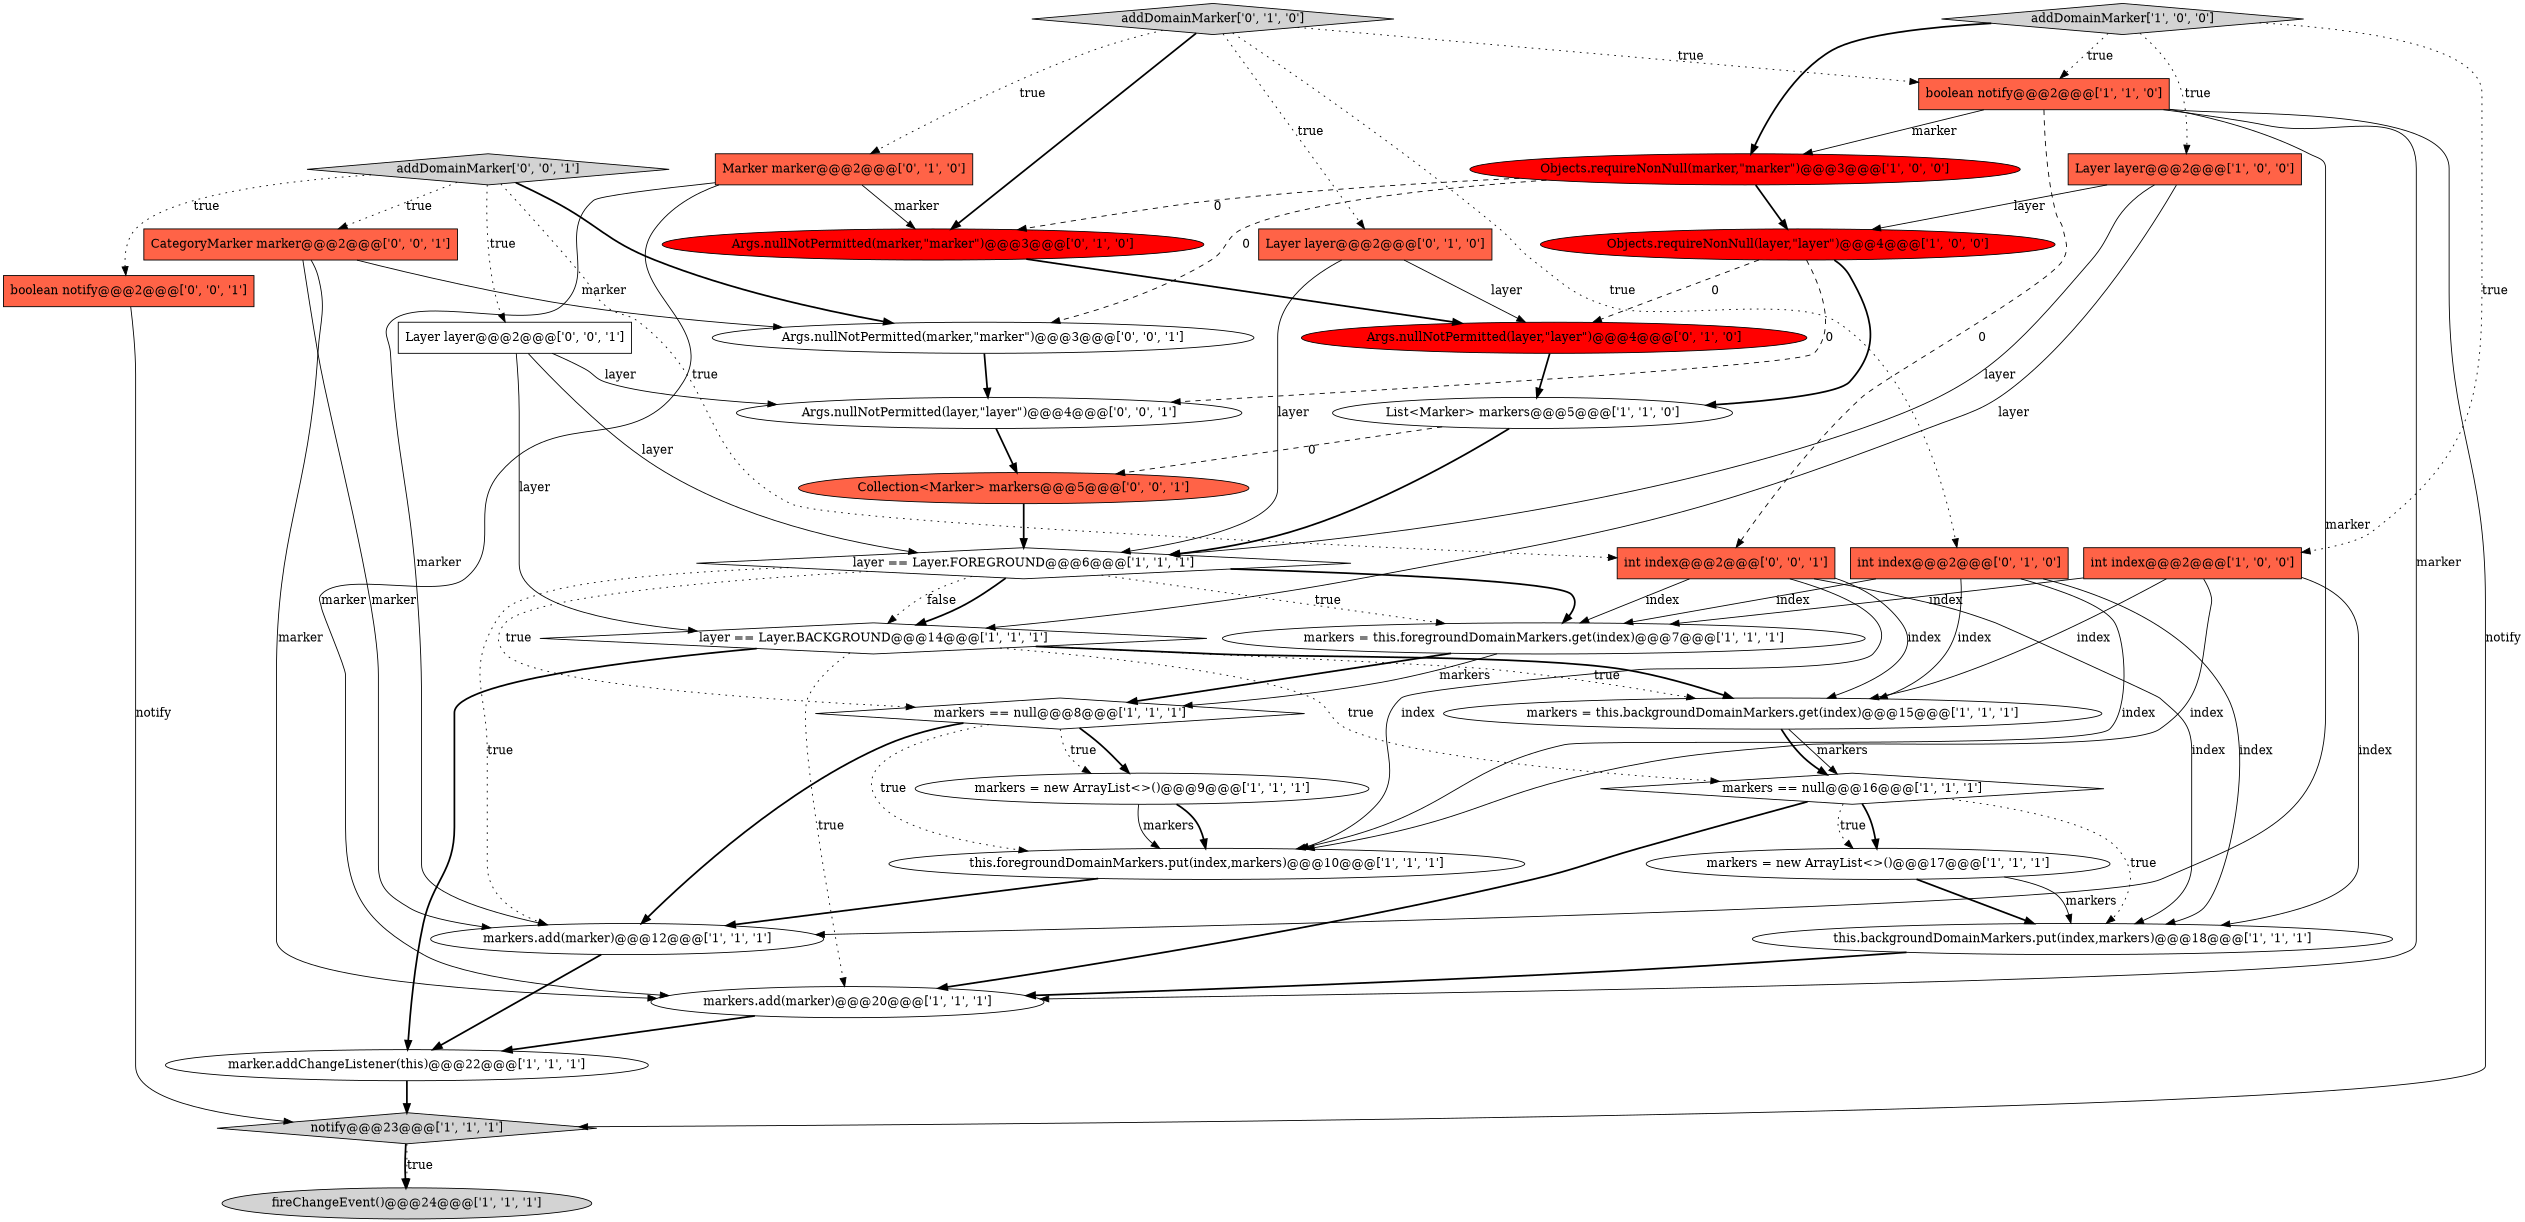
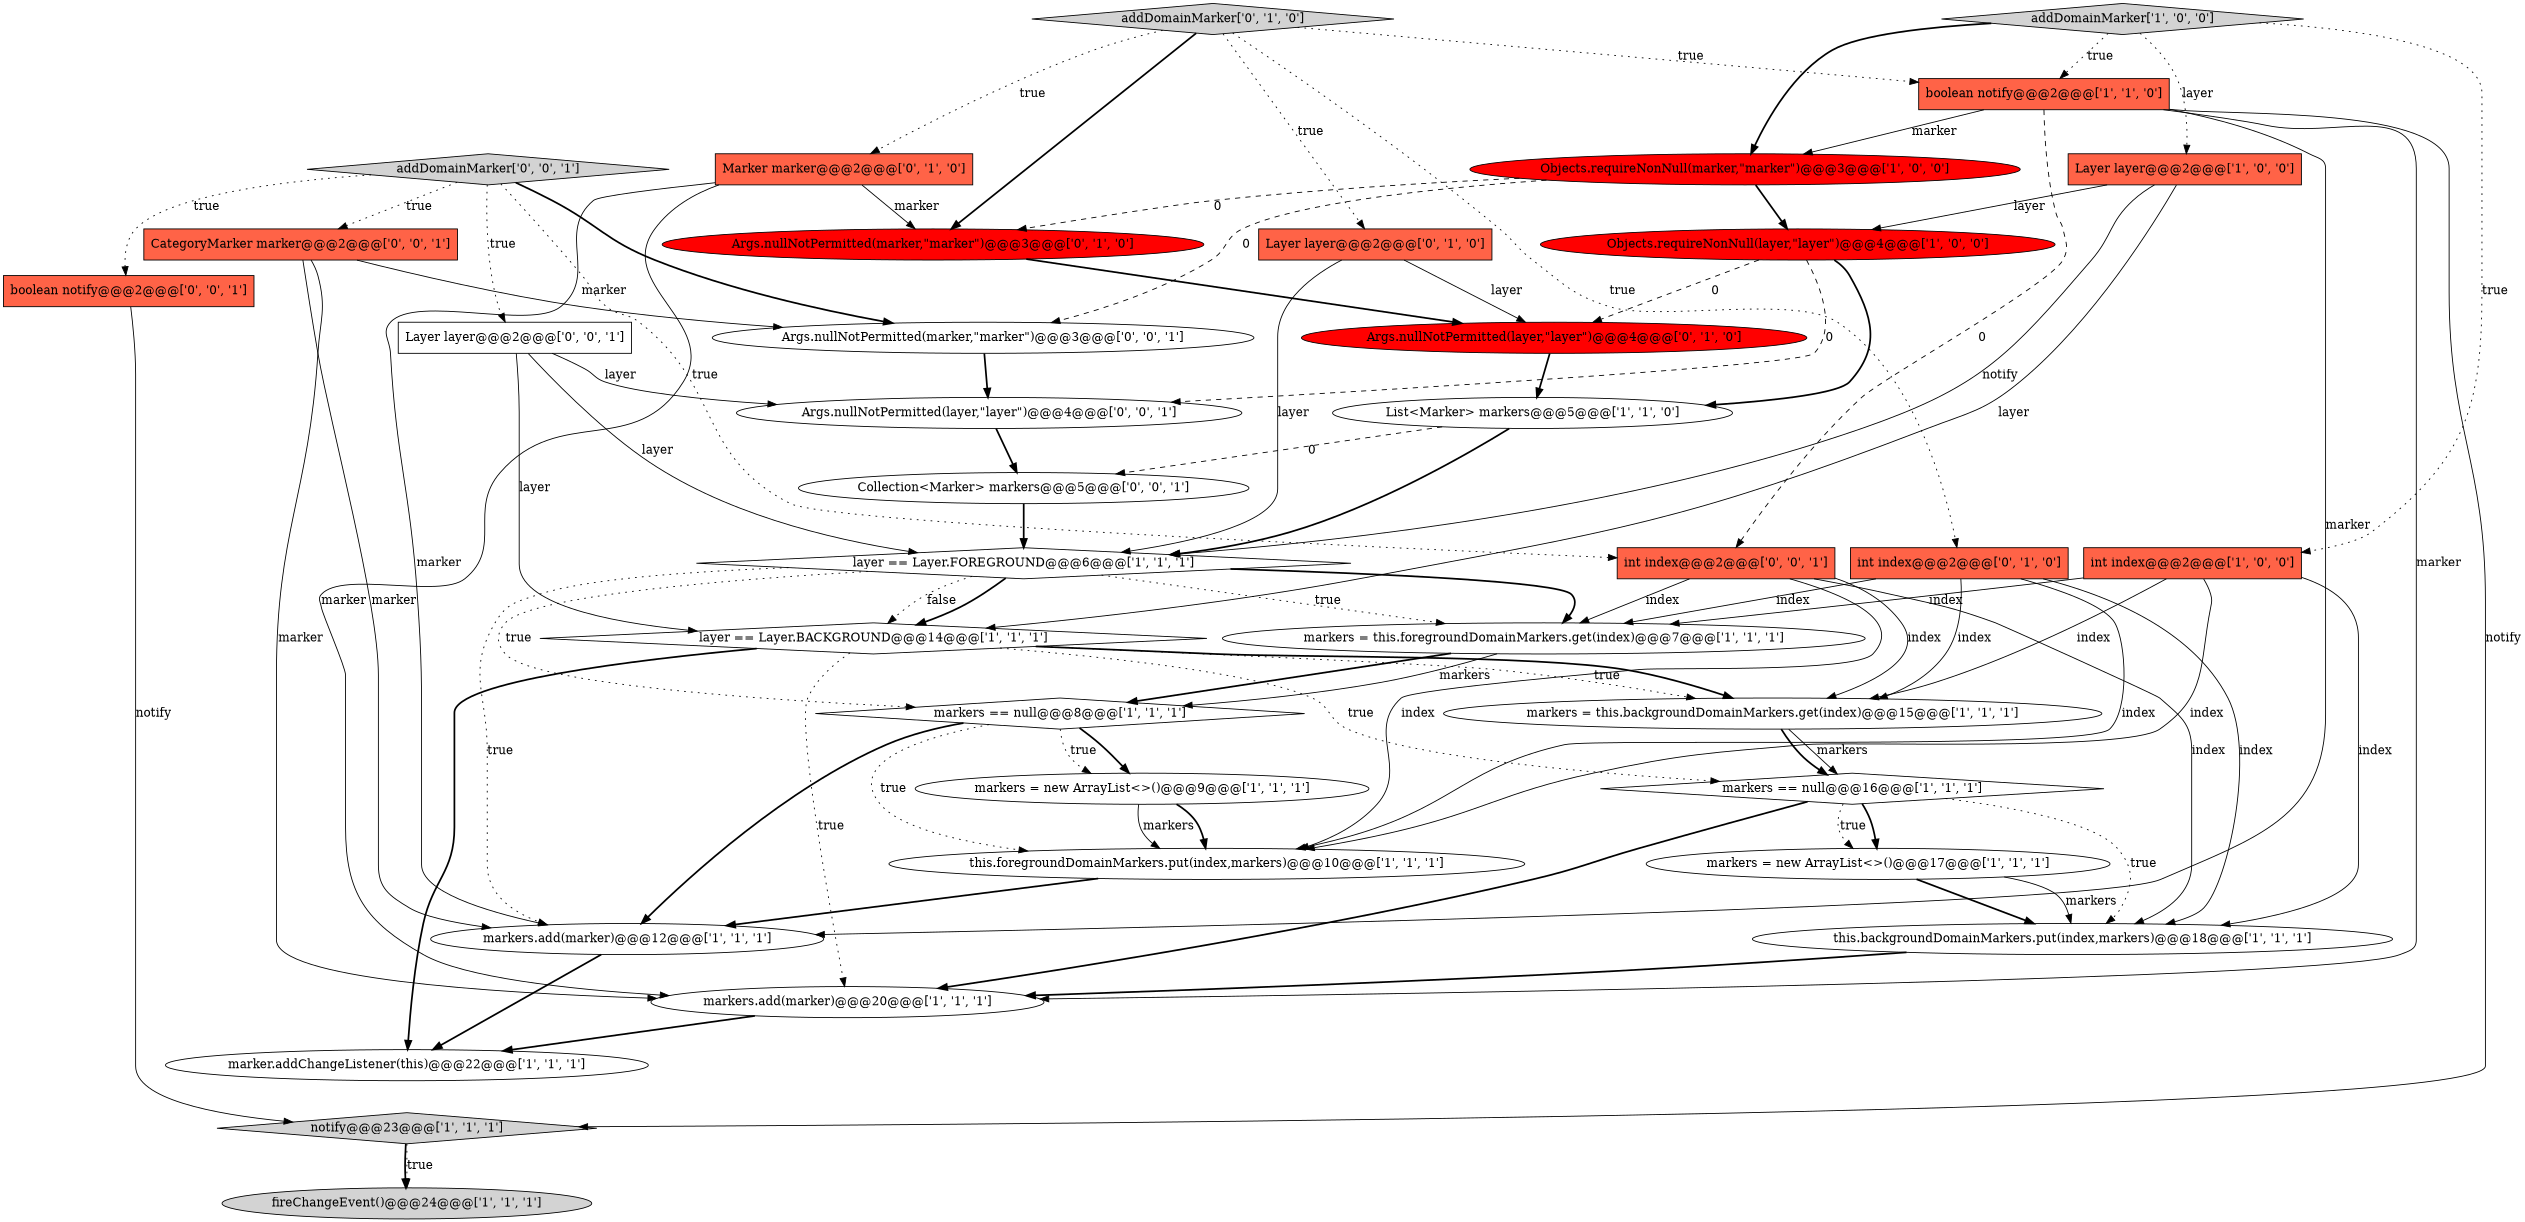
  digraph {
    node [fillcolor=white shape=ellipse style=filled]
    edge [style=solid]
    n1 [label="Args.nullNotPermitted(marker,\"marker\")@@@3@@@['0', '0', '1']"]
    n2 [label="Args.nullNotPermitted(layer,\"layer\")@@@4@@@['0', '0', '1']"]
-   n3 [fillcolor=tomato label="Collection<Marker> markers@@@5@@@['0', '0', '1']"]
+   n3 [label="Collection<Marker> markers@@@5@@@['0', '0', '1']"]
    n4 [label="layer == Layer.FOREGROUND@@@6@@@['1', '1', '1']" shape=diamond]
    n5 [label="markers.add(marker)@@@12@@@['1', '1', '1']"]
    n6 [label="markers == null@@@8@@@['1', '1', '1']" shape=diamond]
    n7 [label="layer == Layer.BACKGROUND@@@14@@@['1', '1', '1']" shape=diamond]
    n8 [label="markers = this.foregroundDomainMarkers.get(index)@@@7@@@['1', '1', '1']"]
    n9 [label="marker.addChangeListener(this)@@@22@@@['1', '1', '1']"]
    n10 [label="this.foregroundDomainMarkers.put(index,markers)@@@10@@@['1', '1', '1']"]
    n11 [label="markers = new ArrayList<>()@@@9@@@['1', '1', '1']"]
    n12 [label="markers.add(marker)@@@20@@@['1', '1', '1']"]
    n13 [label="markers = this.backgroundDomainMarkers.get(index)@@@15@@@['1', '1', '1']"]
    n14 [label="markers == null@@@16@@@['1', '1', '1']" shape=diamond]
    n15 [fillcolor=lightgray label="addDomainMarker['0', '1', '0']" shape=diamond]
    n16 [fillcolor=tomato label="Layer layer@@@2@@@['0', '1', '0']" shape=box]
    n17 [fillcolor=tomato label="int index@@@2@@@['0', '1', '0']" shape=box]
    n18 [fillcolor=tomato label="Marker marker@@@2@@@['0', '1', '0']" shape=box]
    n19 [fillcolor=red label="Args.nullNotPermitted(marker,\"marker\")@@@3@@@['0', '1', '0']"]
    n20 [fillcolor=tomato label="boolean notify@@@2@@@['1', '1', '0']" shape=box]
    n21 [fillcolor=red label="Args.nullNotPermitted(layer,\"layer\")@@@4@@@['0', '1', '0']"]
    n22 [label="this.backgroundDomainMarkers.put(index,markers)@@@18@@@['1', '1', '1']"]
    n23 [fillcolor=lightgray label="notify@@@23@@@['1', '1', '1']" shape=diamond]
    n24 [fillcolor=tomato label="int index@@@2@@@['0', '0', '1']" shape=box]
    n25 [fillcolor=red label="Objects.requireNonNull(marker,\"marker\")@@@3@@@['1', '0', '0']"]
    n26 [label="List<Marker> markers@@@5@@@['1', '1', '0']"]
    n27 [fillcolor=red label="Objects.requireNonNull(layer,\"layer\")@@@4@@@['1', '0', '0']"]
    n28 [fillcolor=lightgray label="fireChangeEvent()@@@24@@@['1', '1', '1']"]
    n29 [fillcolor=tomato label="int index@@@2@@@['1', '0', '0']" shape=box]
    n30 [label="markers = new ArrayList<>()@@@17@@@['1', '1', '1']"]
    n31 [fillcolor=tomato label="Layer layer@@@2@@@['1', '0', '0']" shape=box]
    n32 [fillcolor=tomato label="boolean notify@@@2@@@['0', '0', '1']" shape=box]
    n33 [fillcolor=lightgray label="addDomainMarker['0', '0', '1']" shape=diamond]
    n34 [label="Layer layer@@@2@@@['0', '0', '1']" shape=box]
    n35 [fillcolor=tomato label="CategoryMarker marker@@@2@@@['0', '0', '1']" shape=box]
    n36 [fillcolor=lightgray label="addDomainMarker['1', '0', '0']" shape=diamond]
    n1 -> n2 [style=bold]
    n2 -> n3 [style=bold]
    n3 -> n4 [style=bold]
    n4 -> n5 [label=true style=dotted]
    n4 -> n6 [label=true style=dotted]
    n4 -> n7 [style=bold]
    n4 -> n7 [label=false style=dotted]
    n4 -> n8 [style=bold]
    n4 -> n8 [label=true style=dotted]
    n5 -> n9 [style=bold]
    n6 -> n5 [style=bold]
    n6 -> n10 [label=true style=dotted]
    n6 -> n11 [style=bold]
    n6 -> n11 [label=true style=dotted]
    n7 -> n9 [style=bold]
    n7 -> n12 [label=true style=dotted]
    n7 -> n13 [label=true style=dotted]
    n7 -> n13 [style=bold]
    n7 -> n14 [label=true style=dotted]
    n8 -> n6 [label=markers]
    n8 -> n6 [style=bold]
-   n9 -> n23 [style=bold]
    n10 -> n5 [style=bold]
    n11 -> n10 [label=markers]
    n11 -> n10 [style=bold]
    n12 -> n9 [style=bold]
    n13 -> n14 [label=markers]
    n13 -> n14 [style=bold]
    n14 -> n12 [style=bold]
    n14 -> n22 [label=true style=dotted]
    n14 -> n30 [style=bold]
    n14 -> n30 [label=true style=dotted]
    n15 -> n16 [label=true style=dotted]
    n15 -> n17 [label=true style=dotted]
    n15 -> n18 [label=true style=dotted]
    n15 -> n19 [style=bold]
    n15 -> n20 [label=true style=dotted]
    n16 -> n4 [label=layer]
    n16 -> n21 [label=layer]
    n17 -> n8 [label=index]
    n17 -> n10 [label=index]
    n17 -> n13 [label=index]
    n17 -> n22 [label=index]
    n18 -> n5 [label=marker]
    n18 -> n12 [label=marker]
    n18 -> n19 [label=marker]
    n19 -> n21 [style=bold]
    n20 -> n5 [label=marker]
    n20 -> n12 [label=marker]
    n20 -> n23 [label=notify]
    n20 -> n24 [label=0 style=dashed]
    n20 -> n25 [label=marker]
    n21 -> n26 [style=bold]
    n22 -> n12 [style=bold]
    n23 -> n28 [style=bold]
    n23 -> n28 [label=true style=dotted]
    n24 -> n8 [label=index]
    n24 -> n10 [label=index]
    n24 -> n13 [label=index]
    n24 -> n22 [label=index]
    n25 -> n1 [label=0 style=dashed]
    n25 -> n19 [label=0 style=dashed]
    n25 -> n27 [style=bold]
    n26 -> n3 [label=0 style=dashed]
    n26 -> n4 [style=bold]
    n27 -> n2 [label=0 style=dashed]
    n27 -> n21 [label=0 style=dashed]
    n27 -> n26 [style=bold]
    n29 -> n8 [label=index]
    n29 -> n10 [label=index]
    n29 -> n13 [label=index]
    n29 -> n22 [label=index]
    n30 -> n22 [label=markers]
    n30 -> n22 [style=bold]
-   n31 -> n4 [label=layer]
+   n31 -> n4 [label=notify]
    n31 -> n7 [label=layer]
    n31 -> n27 [label=layer]
    n32 -> n23 [label=notify]
    n33 -> n1 [style=bold]
    n33 -> n24 [label=true style=dotted]
    n33 -> n32 [label=true style=dotted]
    n33 -> n34 [label=true style=dotted]
    n33 -> n35 [label=true style=dotted]
    n34 -> n2 [label=layer]
    n34 -> n4 [label=layer]
    n34 -> n7 [label=layer]
    n35 -> n1 [label=marker]
    n35 -> n5 [label=marker]
    n35 -> n12 [label=marker]
    n36 -> n20 [label=true style=dotted]
    n36 -> n25 [style=bold]
    n36 -> n29 [label=true style=dotted]
-   n36 -> n31 [label=true style=dotted]
+   n36 -> n31 [label=layer style=dotted]
  }
